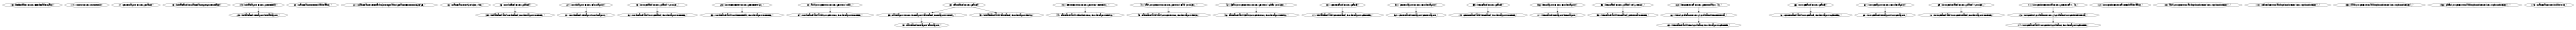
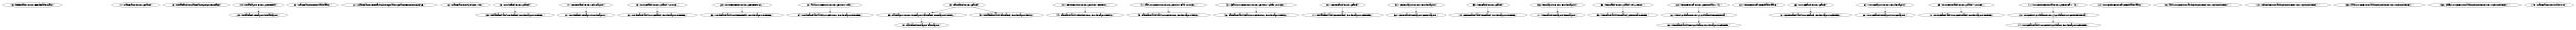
  digraph {
    fontname="DejaVu Serif"
    node [fontname="DejaVu Serif"]
    edge [fontname="DejaVu Serif"]
    "13 : feedReader = new FeedReaderClass()"
-   "14 : rssList = new LinkedList()"
-   "17 : mainFrame = new JFrame()" [label="17 : centerLayout = new JFrame()"]
+   "17 : mainFrame = new JFrame()"
    "18 : initialPanel = mainFrame.getContentPane()"
    n5 [label="19 : initialLayout = new JTextField()"]
    "23 : initialPanel.setLayout(initialLayout, )"
    "20 : mainFrame.setResizable(false, )"
    "21 : mainFrame.setDefaultCloseOperation(JFrame.EXIT_ON_CLOSE, )"
    "22 : mainFrame.setSize(650, 750, )"
    "26 : northPanel = new JPanel()"
    "35 : initialPanel.add(northPanel, BorderLayout.NORTH, )"
-   "27 : northLayout = new FlowLayout()"
+   "27 : northLayout = new FlowLayout()" [label="27 : centerPanel = new FlowLayout()"]
    "31 : northPanel.setLayout(northLayout, )"
    "28 : sourceLabel = new JLabel(\"Source:\", )"
    "32 : northPanel.add(sourceLabel, BorderLayout.NORTH, )"
    n16 [label="23 : northTextField = new JTextField(20, )"]
    "33 : northPanel.add(northTextField, BorderLayout.NORTH, )"
    "30 : addSourceButton = new JButton(\"Add\", )"
    "34 : northPanel.add(addSourceButton, BorderLayout.NORTH, )"
    "38 : eastPanel = new JPanel()"
    "39 : eastLayout = new BoxLayout(eastPanel, BoxLayout.Y_AXIS, )"
    n22 [label="49 : initialPanel.add(eastPanel, BorderLayout.EAST, )"]
    n23 [label="23 : eastPanel.setLayout(eastLayout, )"]
    "40 : refreshButton = new JButton(\"Refresh\", )"
    "44 : eastPanel.add(refreshButton, BorderLayout.EAST, )"
    "41 : badSourcesButton = new JButton(\"Bad Sources\", )"
    "45 : eastPanel.add(badSourcesButton, BorderLayout.EAST, )"
    "42 : cleanSourcesButton = new JButton(\"Clean Sources\", )"
    "46 : eastPanel.add(cleanSourcesButton, BorderLayout.EAST, )"
    n30 [label="80 : centerPanel = new JPanel()"]
    "77 : initialPanel.add(centerPanel, BorderLayout.CENTER, )"
    "51 : centerLayout = new BorderLayout()"
    "52 : centerPanel.setLayout(centerLayout, )"
    "55 : itemPanel = new JPanel()"
    "75 : centerPanel.add(itemPanel, BorderLayout.NORTH, )"
    n36 [label="17 : itemPanel.setLayout(itemLayout, )"]
    "56 : itemLayout = new BorderLayout()"
    n38 [label="59 : itemPanel.add(itemLabel, JTextArea.NORTH, )"]
    "58 : itemLabel = new JLabel(\"RSS Items\", )"
    "60 : itemTextArea = new JTextArea(30, 40, )"
    "62 : itemScrollPane = new JScrollPane(itemTextArea, )"
    "63 : itemPanel.add(itemScrollPane, BorderLayout.CENTER, )"
+   "61 : itemTextArea.setEditable(false, )"
    "66 : sourcePanel = new JPanel()"
    "76 : centerPanel.add(sourcePanel, BorderLayout.CENTER, )"
    "67 : sourceLayout = new BorderLayout()"
    "68 : sourcePanel.setLayout(sourceLayout, )"
    "69 : sourceListLabel = new JLabel(\"Sources\", )"
    "70 : sourcePanel.add(sourceListLabel, BorderLayout.NORTH, )"
    "71 : sourceListTextArea = new JTextArea(7, 40, )"
    "73 : sourceListScrollPane = new JScrollPane(sourceListTextArea, )"
    "74 : sourcePanel.add(sourceListScrollPane, BorderLayout.CENTER, )"
    "72 : sourceListTextArea.setEditable(false, )"
    "80 : addSourceButton.addActionListener(new ActionListener(), )"
    "110 : refreshButton.addActionListener(new ActionListener(), )"
    "138 : badSourcesButton.addActionListener(new ActionListener(), )"
    "152 : cleanSourcesButton.addActionListener(new ActionListener(), )"
    "178 : mainFrame.setVisible(true, )"
    n5 -> "23 : initialPanel.setLayout(initialLayout, )"
    "26 : northPanel = new JPanel()" -> "35 : initialPanel.add(northPanel, BorderLayout.NORTH, )"
    "27 : northLayout = new FlowLayout()" -> "31 : northPanel.setLayout(northLayout, )"
    "28 : sourceLabel = new JLabel(\"Source:\", )" -> "32 : northPanel.add(sourceLabel, BorderLayout.NORTH, )"
    n16 -> "33 : northPanel.add(northTextField, BorderLayout.NORTH, )"
    "30 : addSourceButton = new JButton(\"Add\", )" -> "34 : northPanel.add(addSourceButton, BorderLayout.NORTH, )"
    "38 : eastPanel = new JPanel()" -> "39 : eastLayout = new BoxLayout(eastPanel, BoxLayout.Y_AXIS, )"
    "38 : eastPanel = new JPanel()" -> n22
    "39 : eastLayout = new BoxLayout(eastPanel, BoxLayout.Y_AXIS, )" -> n23
    "40 : refreshButton = new JButton(\"Refresh\", )" -> "44 : eastPanel.add(refreshButton, BorderLayout.EAST, )"
    "41 : badSourcesButton = new JButton(\"Bad Sources\", )" -> "45 : eastPanel.add(badSourcesButton, BorderLayout.EAST, )"
    "42 : cleanSourcesButton = new JButton(\"Clean Sources\", )" -> "46 : eastPanel.add(cleanSourcesButton, BorderLayout.EAST, )"
    n30 -> "77 : initialPanel.add(centerPanel, BorderLayout.CENTER, )"
    "51 : centerLayout = new BorderLayout()" -> "52 : centerPanel.setLayout(centerLayout, )"
    "55 : itemPanel = new JPanel()" -> "75 : centerPanel.add(itemPanel, BorderLayout.NORTH, )"
    "56 : itemLayout = new BorderLayout()" -> n36
    "58 : itemLabel = new JLabel(\"RSS Items\", )" -> n38
    "60 : itemTextArea = new JTextArea(30, 40, )" -> "62 : itemScrollPane = new JScrollPane(itemTextArea, )"
    "62 : itemScrollPane = new JScrollPane(itemTextArea, )" -> "63 : itemPanel.add(itemScrollPane, BorderLayout.CENTER, )"
    "66 : sourcePanel = new JPanel()" -> "76 : centerPanel.add(sourcePanel, BorderLayout.CENTER, )"
    "67 : sourceLayout = new BorderLayout()" -> "68 : sourcePanel.setLayout(sourceLayout, )"
    "69 : sourceListLabel = new JLabel(\"Sources\", )" -> "70 : sourcePanel.add(sourceListLabel, BorderLayout.NORTH, )"
    "71 : sourceListTextArea = new JTextArea(7, 40, )" -> "73 : sourceListScrollPane = new JScrollPane(sourceListTextArea, )"
    "73 : sourceListScrollPane = new JScrollPane(sourceListTextArea, )" -> "74 : sourcePanel.add(sourceListScrollPane, BorderLayout.CENTER, )"
  }
